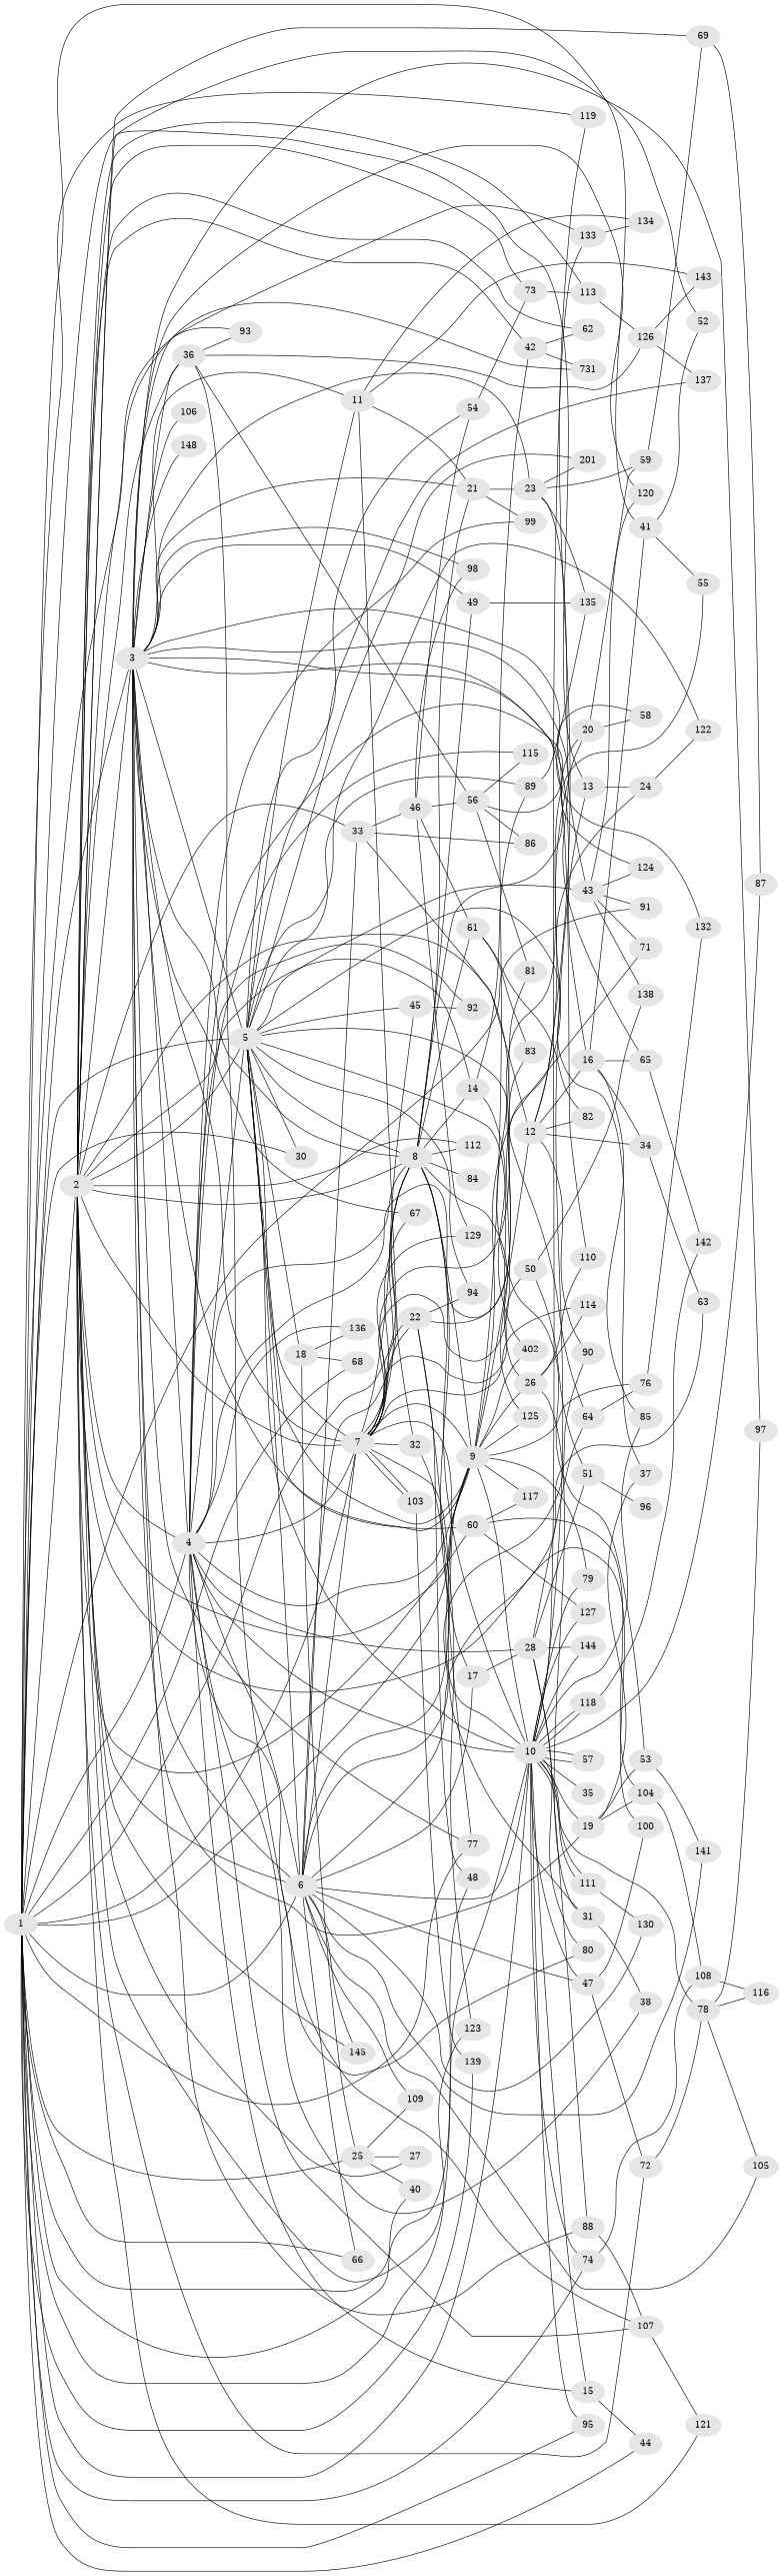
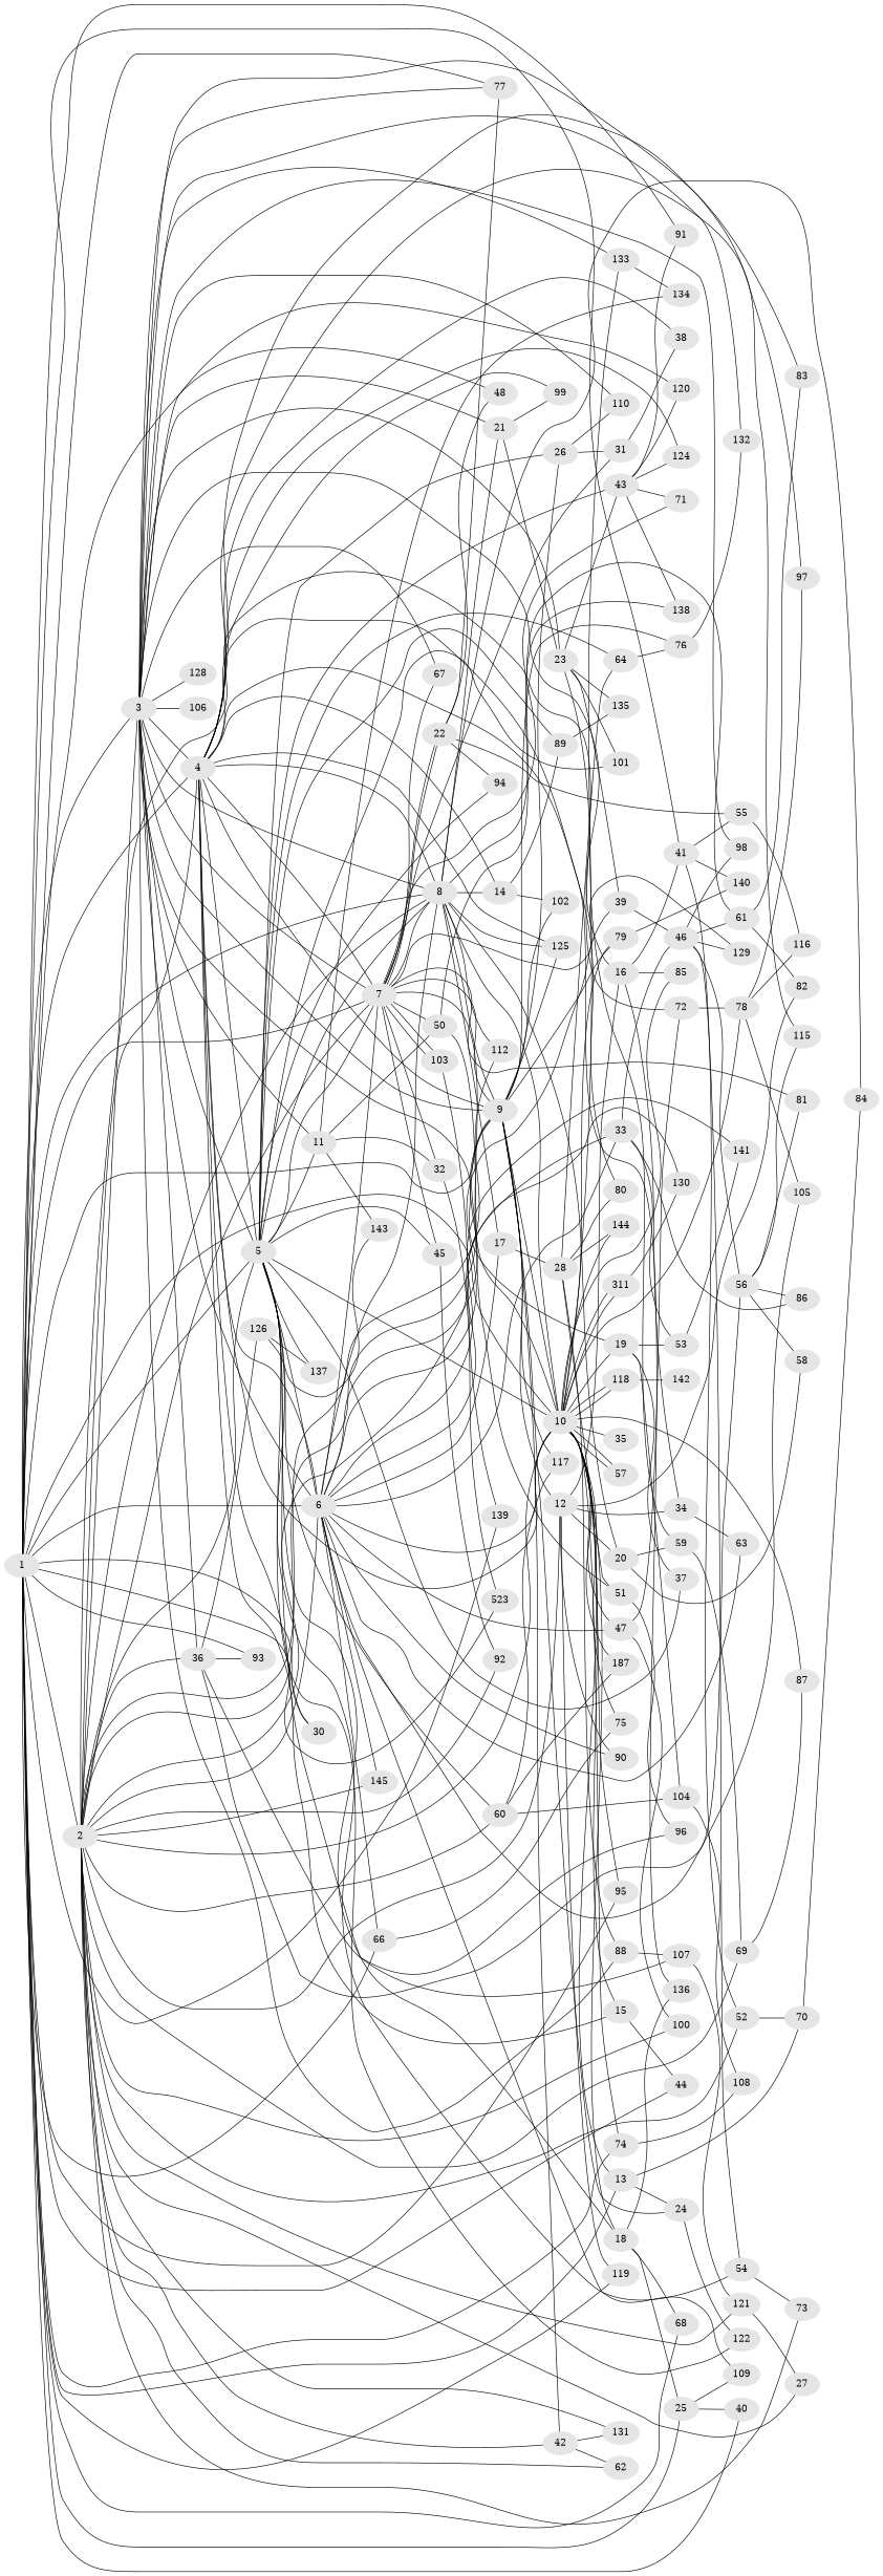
  graph {
    rankdir=LR
    node [color=gray90 style=filled]
    1
    2
    3
    4
    5
    6
    7
    8
    9
    10
    13
    25
    30
    40
    41
    44
    48
    66
    68
    74
    77
    91
    93
    95
    119
-   123
+   123 [label=523]
    139
    12
    27
    33
    36
    42
    52
    60
    62
    69
    72
    73
    92
    100
    112
-   113
    121
-   131 [label=731]
+   131
    145
    11
    16
    19
    21
    23
-   49
-   65
    67
    88
    97
    98
    106
    110
    120
-   128 [label=148]
+   128
    132
    133
    14
    15
    28
    38
    80
    83
    99
    107
    115
    124
    136
    18
    26
    37
    43
    45
    54
    64
    89
    94
-   101 [label=201]
+   101
    122
    137
    17
+   39
    47
    63
    90
    105
    109
    130
    141
    22
    31
    32
    50
    71
    81
    103
-   114
    129
    20
    61
    84
    125
    24
    76
    79
-   102 [label=402]
+   102
    117
    35
    57
+   75
    78
    85
    87
-   111
+   111 [label=311]
    118
-   127
+   127 [label=187]
    144
+   70
    55
+   140
    108
    34
    82
    53
    46
    86
    56
    96
    126
    104
    134
    143
    59
    135
    142
    51
    138
    58
    116
    1 -- 2
    1 -- 3
    1 -- 4
    1 -- 5
    1 -- 6
    1 -- 7
    1 -- 8
    1 -- 9
    1 -- 10
    1 -- 13
    1 -- 25
    1 -- 30
    1 -- 40
    1 -- 41
    1 -- 44
    1 -- 48
    1 -- 66
    1 -- 68
    1 -- 74
    1 -- 77
    1 -- 91
    1 -- 93
    1 -- 95
    1 -- 119
    1 -- 123
    1 -- 139
    2 -- 3
    2 -- 4
    2 -- 5
    2 -- 6
    2 -- 7
    2 -- 8
    2 -- 9
    2 -- 10
    2 -- 12
    2 -- 27
    2 -- 33
    2 -- 36
    2 -- 42
    2 -- 52
    2 -- 60
    2 -- 62
    2 -- 69
    2 -- 72
    2 -- 73
    2 -- 92
    2 -- 100
    2 -- 112
-   2 -- 113
    2 -- 121
    2 -- 131
    2 -- 145
    3 -- 4
    3 -- 5
    3 -- 6
    3 -- 7
    3 -- 8
    3 -- 9
    3 -- 77
    3 -- 36
    3 -- 11
    3 -- 16
    3 -- 19
    3 -- 21
    3 -- 23
-   3 -- 49
-   3 -- 65
    3 -- 67
    3 -- 88
    3 -- 97
    3 -- 98
    3 -- 106
    3 -- 110
    3 -- 120
    3 -- 128
    3 -- 132
    3 -- 133
    4 -- 5
    4 -- 6
    4 -- 7
    4 -- 8
    4 -- 9
    4 -- 10
    4 -- 14
    4 -- 15
-   4 -- 28
+   4 -- 125
    4 -- 38
    4 -- 80
    4 -- 83
    4 -- 99
    4 -- 107
    4 -- 115
    4 -- 124
    4 -- 136
    5 -- 6
    5 -- 7
    5 -- 8
-   5 -- 9
    5 -- 10
    5 -- 30
    5 -- 60
    5 -- 11
    5 -- 18
    5 -- 26
    5 -- 37
    5 -- 43
    5 -- 45
    5 -- 54
    5 -- 64
    5 -- 89
    5 -- 94
    5 -- 101
    5 -- 122
    5 -- 137
    6 -- 7
    6 -- 8
    6 -- 9
    6 -- 10
    6 -- 66
    6 -- 33
    6 -- 145
    6 -- 17
+   6 -- 39
    6 -- 47
    6 -- 63
    6 -- 90
    6 -- 105
    6 -- 109
    6 -- 130
    6 -- 141
    7 -- 8
    7 -- 9
    7 -- 10
    7 -- 67
    7 -- 45
    7 -- 22
    7 -- 22
    7 -- 31
    7 -- 32
    7 -- 50
    7 -- 71
    7 -- 81
    7 -- 103
    7 -- 103
-   7 -- 114
    7 -- 129
    8 -- 9
    8 -- 10
    8 -- 112
    8 -- 21
-   8 -- 49
    8 -- 14
    8 -- 17
    8 -- 20
    8 -- 61
    8 -- 84
    8 -- 125
    9 -- 10
    9 -- 12
    9 -- 42
    9 -- 26
    9 -- 125
    9 -- 24
    9 -- 76
    9 -- 79
    9 -- 102
    9 -- 117
    10 -- 13
    10 -- 74
    10 -- 95
    10 -- 19
    10 -- 133
    10 -- 15
+   10 -- 18
    10 -- 47
    10 -- 79
    10 -- 35
    10 -- 57
    10 -- 57
+   10 -- 75
    10 -- 78
    10 -- 85
    10 -- 87
    10 -- 111
    10 -- 111
    10 -- 118
    10 -- 118
    10 -- 127
    10 -- 144
    13 -- 24
+   13 -- 70
    25 -- 40
-   25 -- 27
+   121 -- 27
    25 -- 109
    41 -- 52
    41 -- 55
+   41 -- 140
+   66 -- 75
    74 -- 108
    12 -- 119
    12 -- 16
    12 -- 90
    12 -- 20
    12 -- 34
    12 -- 82
    33 -- 53
    33 -- 46
    33 -- 86
    36 -- 93
    36 -- 56
-   36 -- 107
+   36 -- 96
    36 -- 126
    42 -- 62
    42 -- 131
+   52 -- 70
    60 -- 117
    60 -- 127
    60 -- 104
    69 -- 87
    72 -- 78
-   73 -- 113
-   113 -- 126
    11 -- 32
-   11 -- 21
+   11 -- 50
    11 -- 134
    11 -- 143
    16 -- 41
-   16 -- 65
    16 -- 85
    16 -- 34
    19 -- 37
    19 -- 53
    19 -- 104
    21 -- 23
    21 -- 99
    23 -- 43
    23 -- 101
+   23 -- 39
    23 -- 59
    23 -- 135
-   49 -- 135
-   65 -- 142
    88 -- 107
    133 -- 134
    14 -- 89
    14 -- 102
    15 -- 44
    28 -- 88
    28 -- 80
    28 -- 64
    28 -- 144
    28 -- 51
    107 -- 121
    18 -- 25
    18 -- 68
    18 -- 136
    26 -- 110
    26 -- 31
-   26 -- 114
    43 -- 91
    43 -- 120
    43 -- 124
    43 -- 71
    43 -- 138
    45 -- 92
    54 -- 73
    64 -- 76
    89 -- 135
    17 -- 28
+   39 -- 46
    47 -- 72
    47 -- 100
    22 -- 48
    22 -- 77
    22 -- 94
    22 -- 55
    31 -- 38
    32 -- 123
    50 -- 51
    50 -- 138
    103 -- 139
    20 -- 59
    20 -- 58
    61 -- 83
    61 -- 82
    24 -- 122
    76 -- 132
+   79 -- 140
    78 -- 97
    78 -- 105
    78 -- 116
    111 -- 130
    118 -- 142
-   108 -- 116
+   70 -- 84
+   55 -- 116
    34 -- 63
    53 -- 141
    46 -- 98
    46 -- 54
    46 -- 129
    46 -- 61
    46 -- 56
    56 -- 115
    56 -- 81
    56 -- 86
    56 -- 58
    126 -- 137
    126 -- 143
    104 -- 108
    59 -- 69
    51 -- 96
  }
